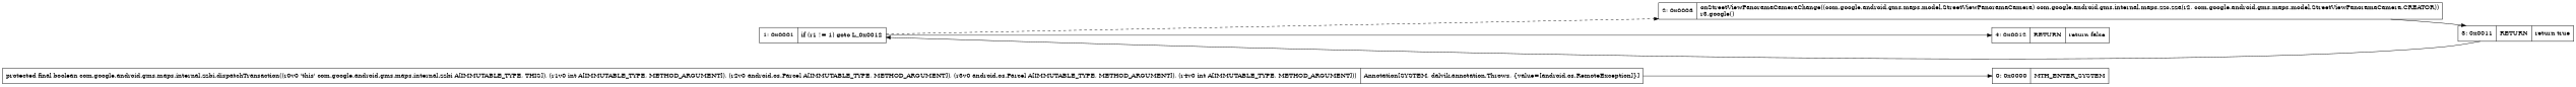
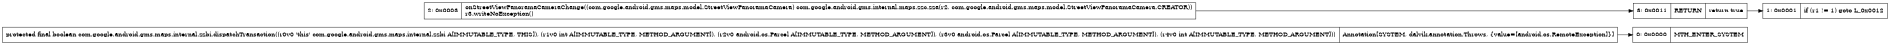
  digraph {
    rankdir=LR
    node [shape=record]
    n1 [label="{0\:\ 0x0000|MTH_ENTER_SYSTEM\l}"]
    n2 [label="{1\:\ 0x0001|if (r1 != 1) goto L_0x0012\l}"]
-   n3 [label="{2\:\ 0x0003|onStreetViewPanoramaCameraChange((com.google.android.gms.maps.model.StreetViewPanoramaCamera) com.google.android.gms.internal.maps.zzc.zza(r2, com.google.android.gms.maps.model.StreetViewPanoramaCamera.CREATOR))\lr3.google()\l}"]
-   n4 [label="{4\:\ 0x0012|RETURN\l|return false\l}"]
+   n3 [label="{2\:\ 0x0003|onStreetViewPanoramaCameraChange((com.google.android.gms.maps.model.StreetViewPanoramaCamera) com.google.android.gms.internal.maps.zzc.zza(r2, com.google.android.gms.maps.model.StreetViewPanoramaCamera.CREATOR))\lr3.writeNoException()\l}"]
    n5 [label="{3\:\ 0x0011|RETURN\l|return true\l}"]
    n6 [label="{protected final boolean com.google.android.gms.maps.internal.zzbi.dispatchTransaction((r0v0 'this' com.google.android.gms.maps.internal.zzbi A[IMMUTABLE_TYPE, THIS]), (r1v0 int A[IMMUTABLE_TYPE, METHOD_ARGUMENT]), (r2v0 android.os.Parcel A[IMMUTABLE_TYPE, METHOD_ARGUMENT]), (r3v0 android.os.Parcel A[IMMUTABLE_TYPE, METHOD_ARGUMENT]), (r4v0 int A[IMMUTABLE_TYPE, METHOD_ARGUMENT]))  | Annotation[SYSTEM, dalvik.annotation.Throws, \{value=[android.os.RemoteException]\}]\l}"]
-   n2 -> n3 [style=dashed]
-   n2 -> n4
    n3 -> n5
    n5 -> n2
    n6 -> n1
  }
